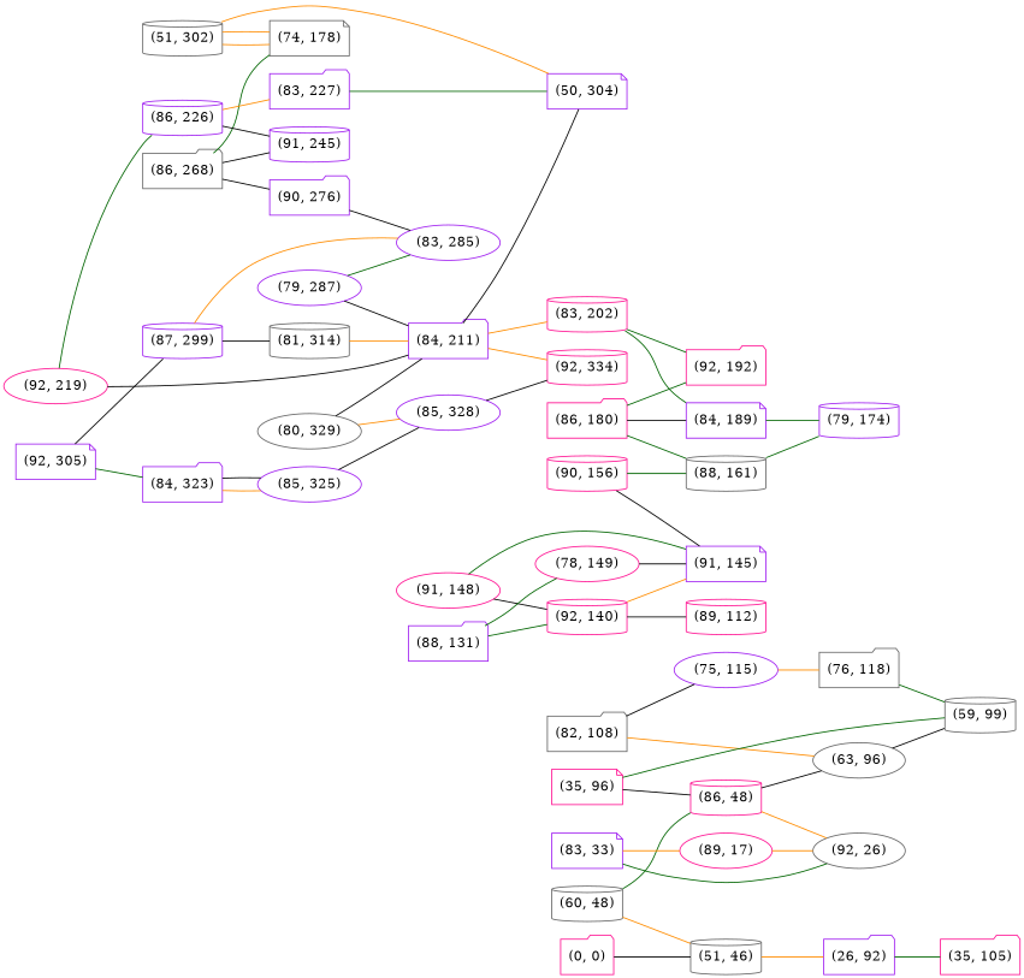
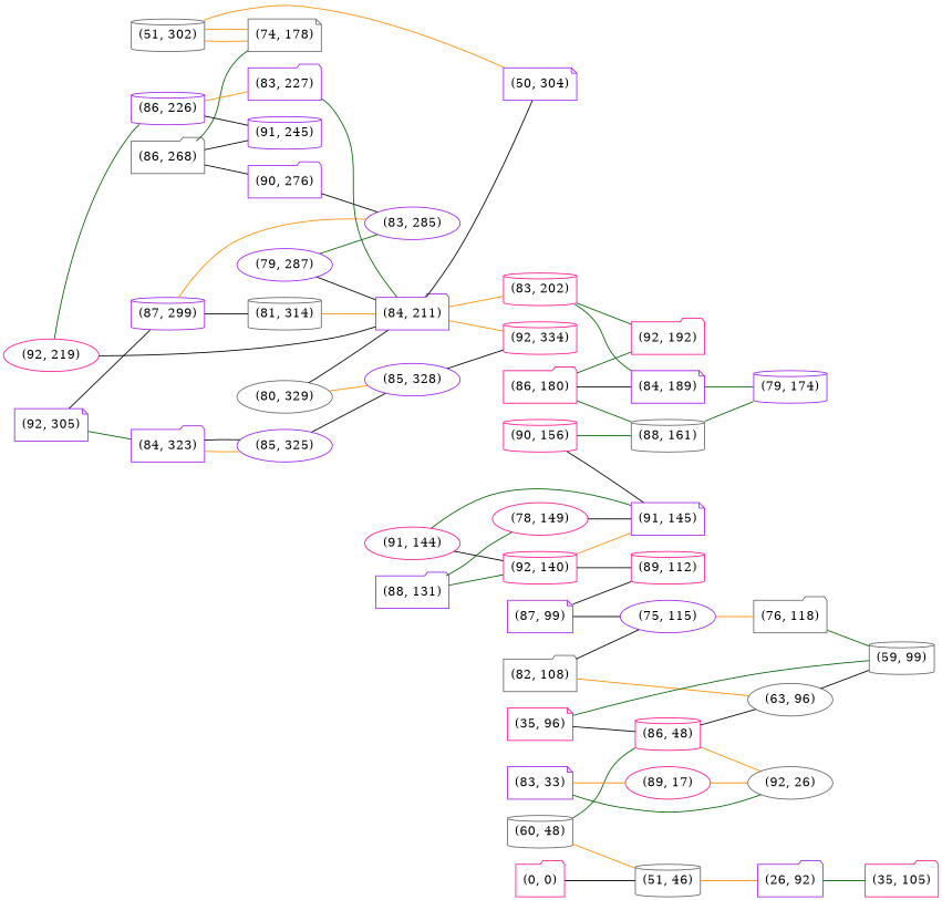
  graph {
    rankdir=LR
    node [color=purple shape=cylinder]
    edge [color=black weight=1]
    "(86, 180)" [color=deeppink shape=folder]
    "(88, 161)" [color=gray40]
    "(84, 189)" [shape=note]
    "(92, 192)" [color=deeppink shape=folder]
    "(79, 174)"
    "(92, 305)" [shape=note]
    "(84, 323)" [shape=folder]
    "(87, 299)"
    "(85, 325)" [shape=ellipse]
    "(81, 314)" [color=gray40]
    "(83, 285)" [shape=ellipse]
    "(82, 108)" [color=gray40 shape=folder]
    "(63, 96)" [color=gray40 shape=ellipse]
    "(75, 115)" [shape=ellipse]
    "(59, 99)" [color=gray40]
    "(76, 118)" [color=gray40 shape=folder]
    "(85, 328)" [shape=ellipse]
    "(60, 48)" [color=gray40]
    "(86, 48)" [color=deeppink]
    "(51, 46)" [color=gray40]
    "(92, 26)" [color=gray40 shape=ellipse]
    "(26, 92)" [shape=folder]
    "(35, 96)" [color=deeppink shape=note]
    "(84, 211)" [shape=folder]
    "(0, 0)" [color=deeppink shape=folder]
    "(51, 302)" [color=gray40]
    "(50, 304)" [shape=note]
    n28 [color=gray40 label="(74, 178)" shape=note]
    "(83, 202)" [color=deeppink]
    "(92, 334)" [color=deeppink]
-   "(91, 144)" [color=deeppink shape=ellipse label="(91, 148)"]
+   "(91, 144)" [color=deeppink shape=ellipse]
    "(92, 140)" [color=deeppink]
    "(91, 145)" [shape=note]
    "(89, 112)" [color=deeppink]
    "(83, 33)" [shape=note]
    "(89, 17)" [color=deeppink shape=ellipse]
+   "(87, 99)" [shape=note]
    "(86, 268)" [color=gray40 shape=folder]
    "(90, 276)" [shape=folder]
    "(91, 245)"
    "(35, 105)" [color=deeppink shape=folder]
    "(80, 329)" [color=gray40 shape=ellipse]
    "(88, 131)" [shape=folder]
    "(78, 149)" [color=deeppink shape=ellipse]
    "(92, 219)" [color=deeppink shape=ellipse]
    "(86, 226)"
    "(83, 227)" [shape=folder]
    "(90, 156)" [color=deeppink]
    "(79, 287)" [shape=ellipse]
    "(86, 180)" -- "(88, 161)" [color=darkgreen]
    "(86, 180)" -- "(84, 189)" [weight=3]
    "(86, 180)" -- "(92, 192)" [color=darkgreen weight=3]
    "(88, 161)" -- "(79, 174)" [color=darkgreen]
    "(84, 189)" -- "(79, 174)" [color=darkgreen weight=3]
    "(92, 305)" -- "(84, 323)" [color=darkgreen]
    "(92, 305)" -- "(87, 299)"
    "(84, 323)" -- "(85, 325)" [color=darkorange]
    "(84, 323)" -- "(85, 325)"
    "(87, 299)" -- "(81, 314)"
    "(87, 299)" -- "(83, 285)" [color=darkorange]
    "(85, 325)" -- "(85, 328)"
    "(81, 314)" -- "(84, 211)" [color=darkorange weight=3]
    "(82, 108)" -- "(63, 96)" [color=darkorange weight=3]
    "(82, 108)" -- "(75, 115)"
    "(63, 96)" -- "(59, 99)" [weight=3]
    "(75, 115)" -- "(76, 118)" [color=darkorange]
    "(76, 118)" -- "(59, 99)" [color=darkgreen weight=3]
    "(85, 328)" -- "(92, 334)" [weight=2]
    "(60, 48)" -- "(86, 48)" [color=darkgreen weight=3]
    "(60, 48)" -- "(51, 46)" [color=darkorange]
    "(86, 48)" -- "(63, 96)"
    "(86, 48)" -- "(92, 26)" [color=darkorange]
    "(51, 46)" -- "(26, 92)" [color=darkorange]
    "(26, 92)" -- "(35, 105)" [color=darkgreen]
    "(35, 96)" -- "(59, 99)" [color=darkgreen weight=3]
    "(35, 96)" -- "(86, 48)"
    "(84, 211)" -- "(50, 304)" [weight=3]
    "(84, 211)" -- "(83, 202)" [color=darkorange]
    "(84, 211)" -- "(92, 334)" [color=darkorange weight=3]
    "(0, 0)" -- "(51, 46)" [weight=4]
    "(51, 302)" -- "(50, 304)" [color=darkorange]
    "(51, 302)" -- n28 [color=darkorange]
    "(51, 302)" -- n28 [color=darkorange]
    "(83, 202)" -- "(84, 189)" [color=darkgreen]
    "(83, 202)" -- "(92, 192)" [color=darkgreen]
    "(91, 144)" -- "(92, 140)" [weight=3]
    "(91, 144)" -- "(91, 145)" [color=darkgreen]
    "(92, 140)" -- "(91, 145)" [color=darkorange weight=3]
    "(92, 140)" -- "(89, 112)" [weight=3]
    "(83, 33)" -- "(92, 26)" [color=darkgreen weight=3]
    "(83, 33)" -- "(89, 17)" [color=darkorange]
    "(89, 17)" -- "(92, 26)" [color=darkorange weight=3]
+   "(87, 99)" -- "(75, 115)"
+   "(87, 99)" -- "(89, 112)"
    "(86, 268)" -- n28 [color=darkgreen]
    "(86, 268)" -- "(90, 276)"
    "(86, 268)" -- "(91, 245)"
    "(90, 276)" -- "(83, 285)"
    "(80, 329)" -- "(85, 328)" [color=darkorange]
    "(80, 329)" -- "(84, 211)" [weight=3]
    "(88, 131)" -- "(92, 140)" [color=darkgreen]
    "(88, 131)" -- "(78, 149)" [color=darkgreen]
    "(78, 149)" -- "(91, 145)" [weight=3]
    "(92, 219)" -- "(84, 211)" [weight=3]
    "(92, 219)" -- "(86, 226)" [color=darkgreen]
    "(86, 226)" -- "(91, 245)"
    "(86, 226)" -- "(83, 227)" [color=darkorange]
-   "(83, 227)" -- "(50, 304)" [color=darkgreen weight=3]
+   "(83, 227)" -- "(84, 211)" [color=darkgreen weight=3]
    "(90, 156)" -- "(88, 161)" [color=darkgreen]
    "(90, 156)" -- "(91, 145)" [weight=3]
    "(79, 287)" -- "(83, 285)" [color=darkgreen]
    "(79, 287)" -- "(84, 211)" [weight=3]
  }
